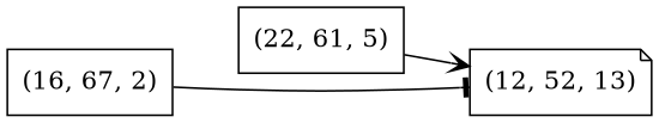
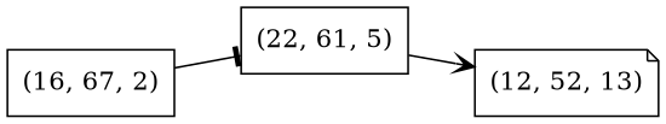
  digraph {
    rankdir=LR
    node [shape=box]
    "(16, 67, 2)"
    "(22, 61, 5)"
    n3 [label="(12, 52, 13)" shape=note]
-   "(16, 67, 2)" -> n3 [arrowhead=tee]
+   "(16, 67, 2)" -> "(22, 61, 5)" [arrowhead=tee]
    "(22, 61, 5)" -> n3 [arrowhead=vee]
  }
